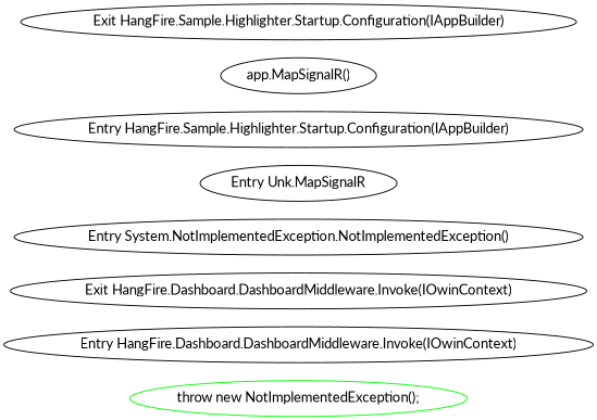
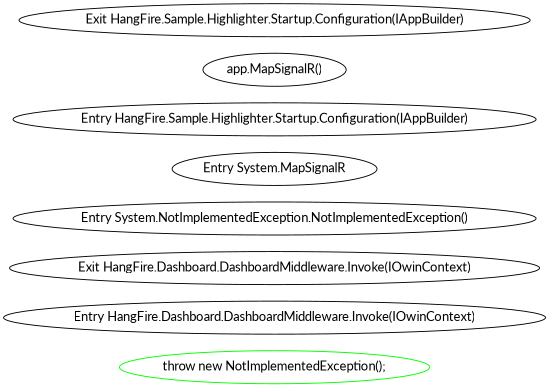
  digraph {
    rankdir=LR
    fontname=Lato
    node [cluster="HangFire.Dashboard.DashboardMiddleware.Invoke(IOwinContext)" span="12-12" fontname=Lato]
    n1 [color=green community=0 label="throw new NotImplementedException();" prediction=0 span="14-14"]
    n2 [label="Entry HangFire.Dashboard.DashboardMiddleware.Invoke(IOwinContext)"]
    n3 [label="Exit HangFire.Dashboard.DashboardMiddleware.Invoke(IOwinContext)"]
    n4 [cluster="System.NotImplementedException.NotImplementedException()" label="Entry System.NotImplementedException.NotImplementedException()" span="0-0"]
-   n5 [cluster="Unk.MapSignalR" file="Startup.cs" label="Entry Unk.MapSignalR" span=""]
+   n5 [cluster="Unk.MapSignalR" file="Startup.cs" label="Entry System.MapSignalR" span=""]
    n6 [cluster="HangFire.Sample.Highlighter.Startup.Configuration(IAppBuilder)" file="Startup.cs" label="Entry HangFire.Sample.Highlighter.Startup.Configuration(IAppBuilder)" span="10-10"]
    n7 [cluster="HangFire.Sample.Highlighter.Startup.Configuration(IAppBuilder)" file="Startup.cs" label="app.MapSignalR()"]
    n8 [cluster="HangFire.Sample.Highlighter.Startup.Configuration(IAppBuilder)" file="Startup.cs" label="Exit HangFire.Sample.Highlighter.Startup.Configuration(IAppBuilder)" span="10-10"]
  }
